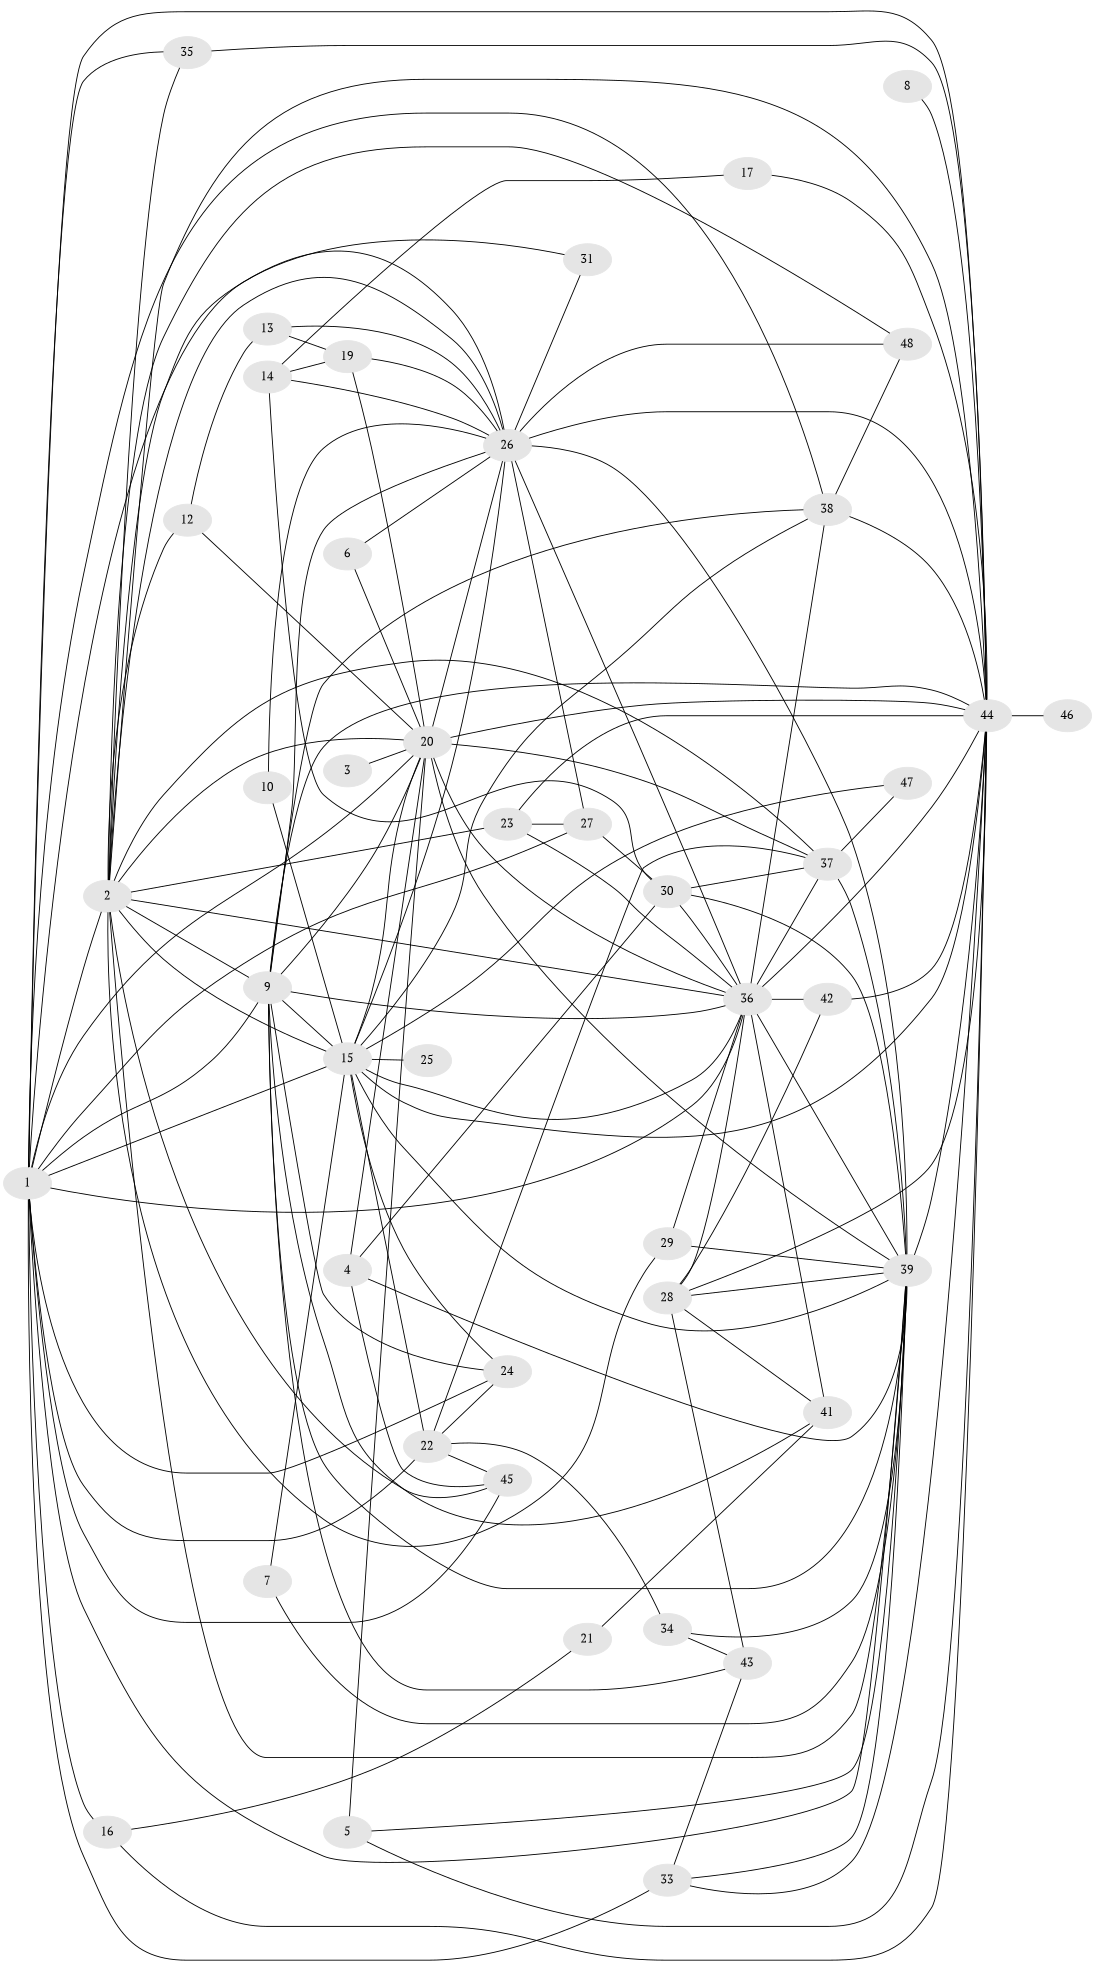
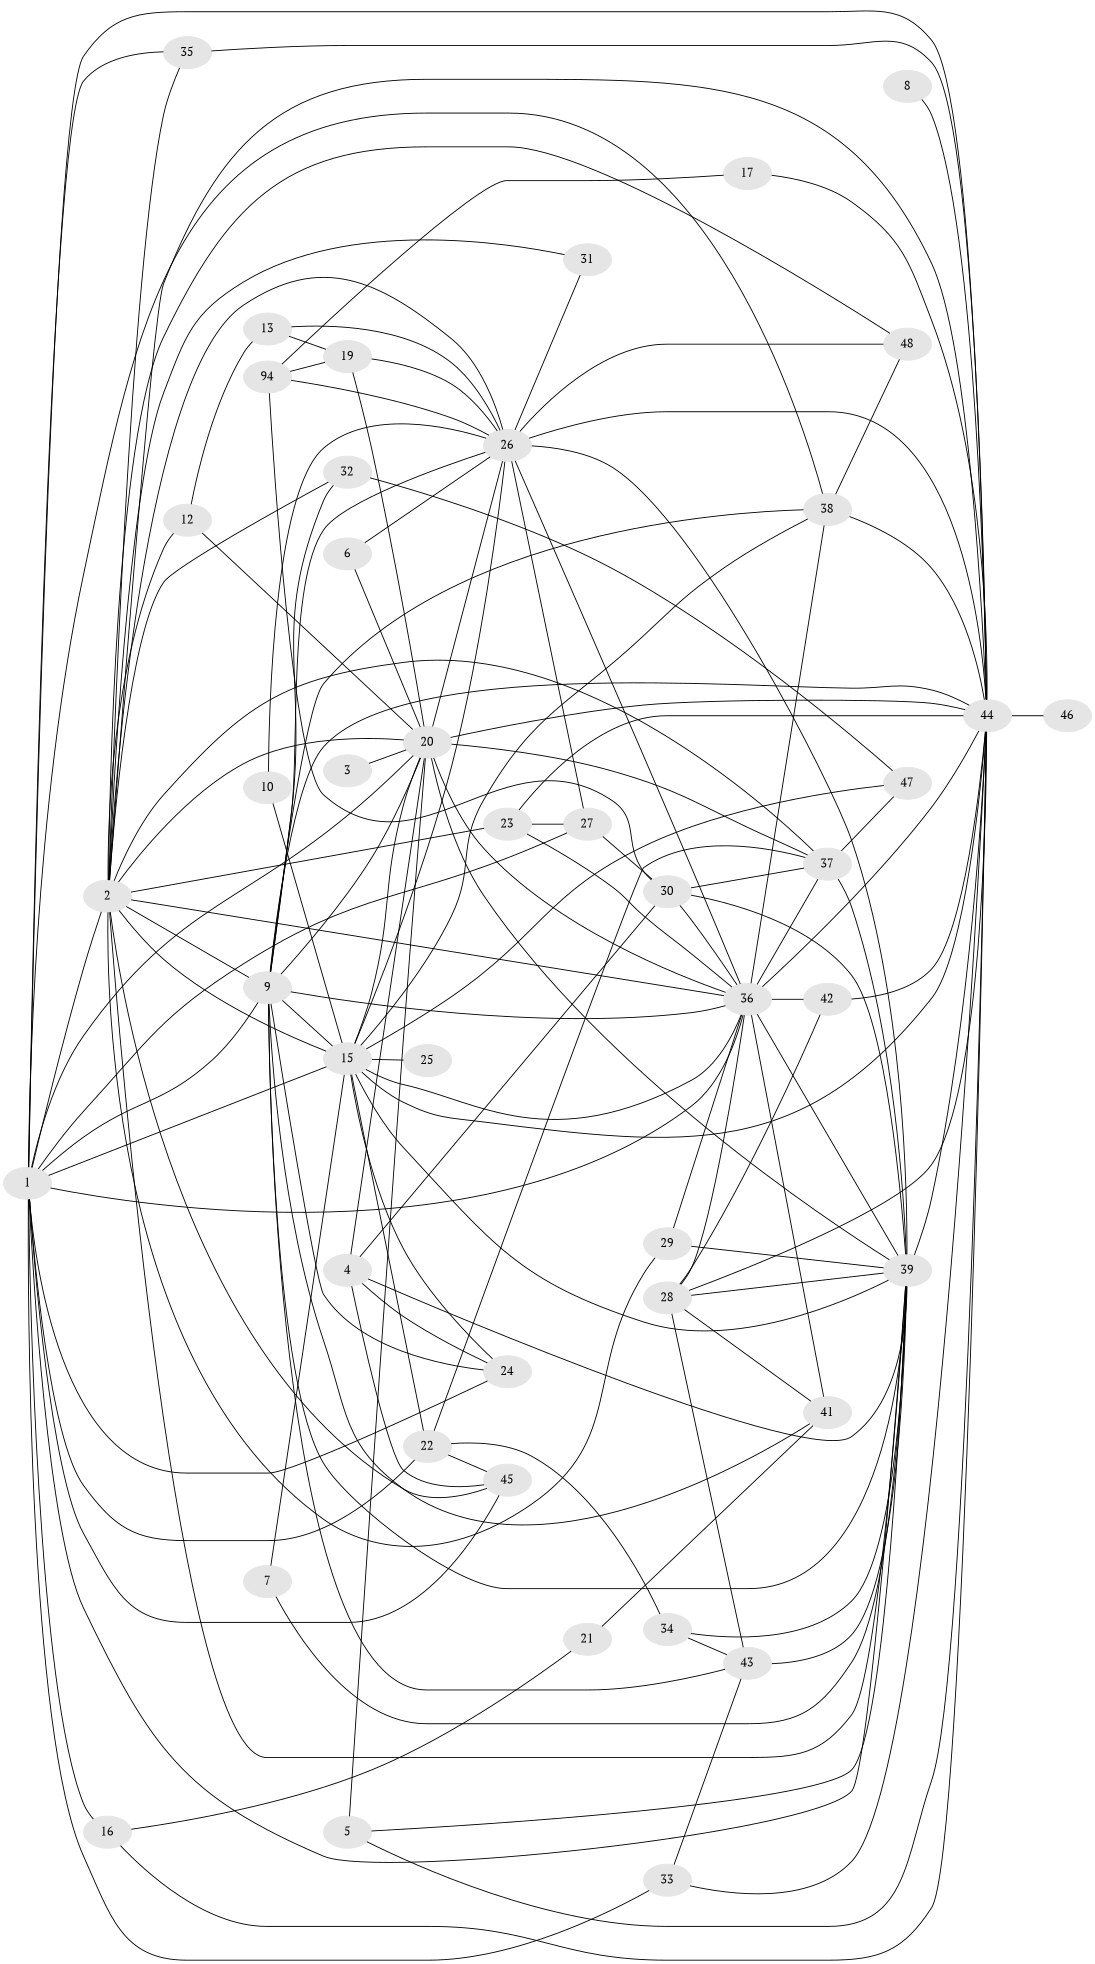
  graph {
    fontname="PT Serif"
    rankdir=LR
    node [color=gray90 fontname="PT Serif" style=filled]
    edge [fontname="PT Serif" weight=1.0]
    1
    2
    9
    15
    16
    20
    22
    24
    26
    27
    33
    35
    36
    38
    39
    44
    45
    12
    23
    29
    31
+   32
    37
    48
    41
    43
    25
    47
    21
    34
    30
    42
    46
    13
    3
    4
    5
    6
    7
    8
    10
    19
-   14
+   14 [label=94]
    17
    28
    1 -- 2
    1 -- 9
    1 -- 15
    1 -- 16 [weight=2.0]
    1 -- 20
    1 -- 22
    1 -- 24
-   1 -- 26
    1 -- 27
    1 -- 33
    1 -- 35
    1 -- 36 [weight=2.0]
    1 -- 38
    1 -- 39
    1 -- 44
    1 -- 45
    2 -- 9 [weight=2.0]
    2 -- 15 [weight=2.0]
    2 -- 20
    2 -- 26
    2 -- 35
    2 -- 36 [weight=2.0]
    2 -- 39
    2 -- 44
    2 -- 45
    2 -- 12
    2 -- 23
    2 -- 29
    2 -- 31
+   2 -- 32
    2 -- 37
    2 -- 48
    9 -- 15 [weight=2.0]
    9 -- 20
    9 -- 24
    9 -- 26
    9 -- 36 [weight=2.0]
    9 -- 38
    9 -- 39
    9 -- 44 [weight=2.0]
+   9 -- 32 [weight=2.0]
    9 -- 41
    9 -- 43
    15 -- 20
    15 -- 22
    15 -- 24
    15 -- 26
    15 -- 36 [weight=2.0]
    15 -- 38
    15 -- 39
    15 -- 44
    15 -- 25
    15 -- 47
    16 -- 44
    16 -- 21
    20 -- 26 [weight=2.0]
    20 -- 36 [weight=3.0]
    20 -- 39
    20 -- 44
    20 -- 37
-   22 -- 24
+   4 -- 24
    22 -- 45
    22 -- 37
    22 -- 34
    26 -- 27
    26 -- 36 [weight=4.0]
    26 -- 39
    26 -- 44 [weight=2.0]
    26 -- 31
    26 -- 48
    27 -- 30
-   33 -- 39
+   43 -- 39
    33 -- 44
    33 -- 43
    35 -- 44
    36 -- 38
    36 -- 39 [weight=4.0]
    36 -- 44 [weight=3.0]
    36 -- 37 [weight=2.0]
    36 -- 41
    36 -- 42
    38 -- 44
    38 -- 48
    39 -- 44 [weight=2.0]
    44 -- 46
    12 -- 20
    12 -- 13
    23 -- 27
    23 -- 36
    23 -- 44
    29 -- 36
    29 -- 39
+   32 -- 47
    37 -- 39
    37 -- 47
    21 -- 41
    34 -- 39
    34 -- 43
    30 -- 36
    30 -- 39
    30 -- 37
    42 -- 44
    13 -- 26
    13 -- 19
    3 -- 20
    4 -- 20
    4 -- 39
    4 -- 45
    4 -- 30
    5 -- 20
    5 -- 39
    5 -- 44
    6 -- 20
    6 -- 26
    7 -- 15
    7 -- 39
    8 -- 44
    10 -- 15
    10 -- 26
    19 -- 20
    19 -- 26
    14 -- 26
    14 -- 30
    14 -- 19 [weight=2.0]
    14 -- 17
    17 -- 44
    28 -- 36
    28 -- 39
    28 -- 44
    28 -- 41
    28 -- 43
    28 -- 42
  }
